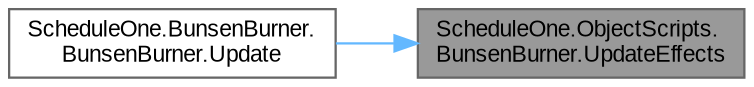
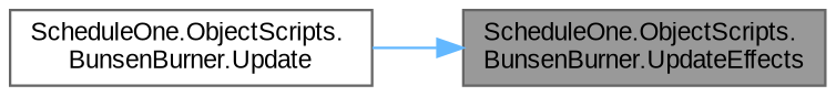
  digraph {
    rankdir=RL
    fontname="Liberation Sans"
    node [fontname="Liberation Sans" fontsize=10 shape=box style=filled]
    n1 [color=gray40 fillcolor=grey60 fontcolor=black height=0.2 label="ScheduleOne.ObjectScripts.\lBunsenBurner.UpdateEffects" width=0.4]
-   n2 [color=grey40 fillcolor=white height=0.2 label="ScheduleOne.BunsenBurner.\lBunsenBurner.Update" width=0.4]
+   n2 [color=grey40 fillcolor=white height=0.2 label="ScheduleOne.ObjectScripts.\lBunsenBurner.Update" width=0.4]
    n1 -> n2 [color=steelblue1 dir=back fontname="Liberation Sans" fontsize=10 labelfontname=Helvetica labelfontsize=10 style=solid]
  }
